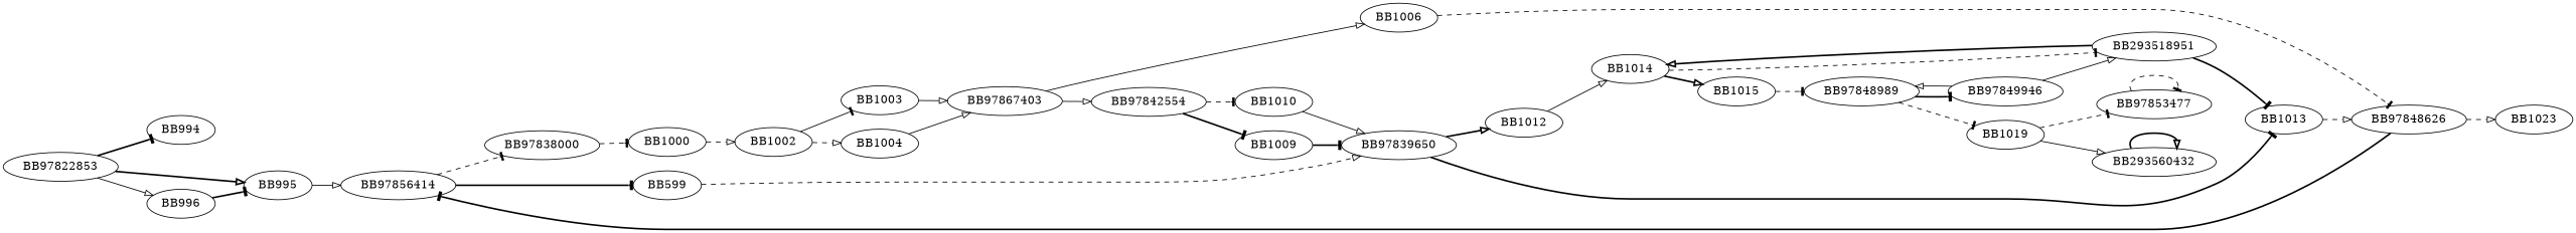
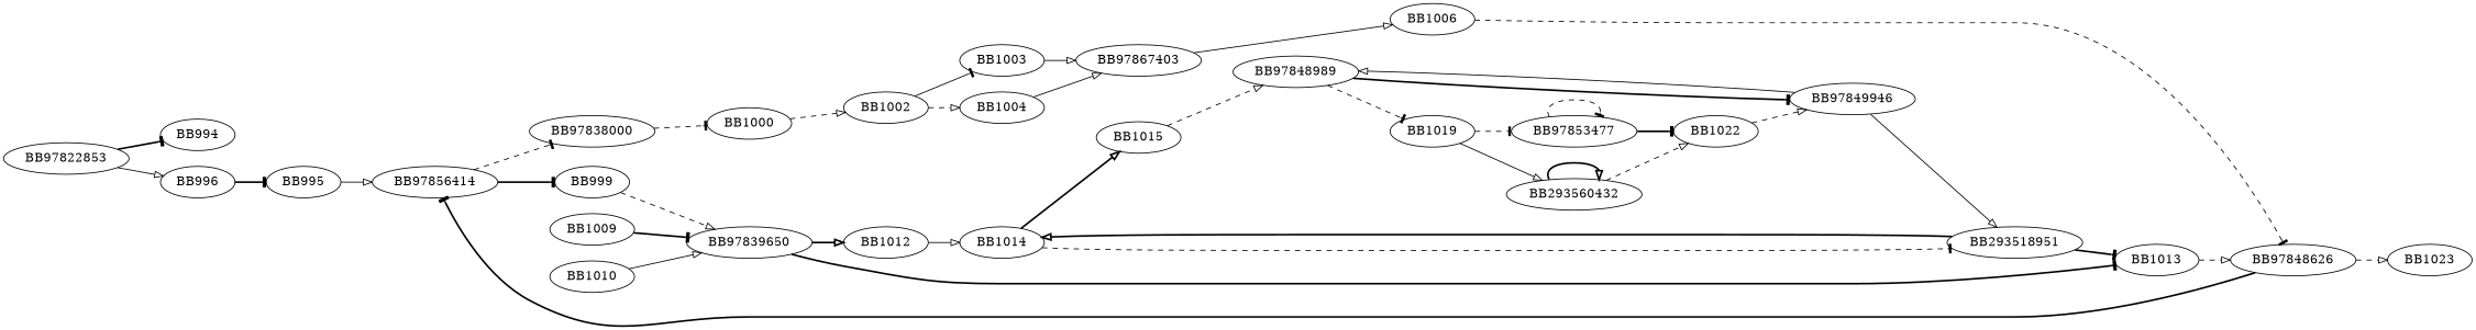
  digraph {
    rankdir=LR
    edge [arrowhead=onormal style=dashed]
    BB97822853
    BB994
    BB995
    BB996
    BB97856414
    BB97838000
-   BB999 [label=BB599]
+   BB999
    BB1000
    BB97839650
    BB1002
    BB1012
    BB1013
    BB1003
    BB1004
    BB97867403
    BB1006
-   BB97842554
    BB97848626
    BB1009
    BB1010
    BB1023
    BB1014
    BB1015
    BB293518951
    BB97848989
    BB97849946
    BB1019
    BB97853477
    BB293560432
+   BB1022
    BB97822853 -> BB994 [arrowhead=tee style=bold]
-   BB97822853 -> BB995 [style=bold]
    BB97822853 -> BB996 [style=solid]
    BB995 -> BB97856414 [style=solid]
    BB996 -> BB995 [arrowhead=tee style=bold]
    BB97856414 -> BB97838000 [arrowhead=tee]
    BB97856414 -> BB999 [arrowhead=tee style=bold]
    BB97838000 -> BB1000 [arrowhead=tee]
    BB999 -> BB97839650
    BB1000 -> BB1002
    BB97839650 -> BB1012 [style=bold]
    BB97839650 -> BB1013 [arrowhead=tee style=bold]
    BB1002 -> BB1003 [arrowhead=tee style=solid]
    BB1002 -> BB1004
    BB1012 -> BB1014 [style=solid]
    BB1013 -> BB97848626
    BB1003 -> BB97867403 [style=solid]
    BB1004 -> BB97867403 [style=solid]
    BB97867403 -> BB1006 [style=solid]
-   BB97867403 -> BB97842554 [style=solid]
    BB1006 -> BB97848626 [arrowhead=tee]
-   BB97842554 -> BB1009 [arrowhead=tee style=bold]
-   BB97842554 -> BB1010 [arrowhead=tee]
    BB97848626 -> BB97856414 [arrowhead=tee style=bold]
    BB97848626 -> BB1023
    BB1009 -> BB97839650 [arrowhead=tee style=bold]
    BB1010 -> BB97839650 [style=solid]
    BB1014 -> BB1015 [style=bold]
    BB1014 -> BB293518951 [arrowhead=tee]
-   BB1015 -> BB97848989 [arrowhead=tee]
+   BB1015 -> BB97848989
    BB293518951 -> BB1013 [arrowhead=tee style=bold]
    BB293518951 -> BB1014 [style=bold]
    BB97848989 -> BB97849946 [arrowhead=tee style=bold]
    BB97848989 -> BB1019 [arrowhead=tee]
    BB97849946 -> BB293518951 [style=solid]
    BB97849946 -> BB97848989 [style=solid]
    BB1019 -> BB97853477 [arrowhead=tee]
    BB1019 -> BB293560432 [style=solid]
    BB97853477 -> BB97853477 [arrowhead=tee]
+   BB97853477 -> BB1022 [arrowhead=tee style=bold]
    BB293560432 -> BB293560432 [style=bold]
+   BB293560432 -> BB1022
+   BB1022 -> BB97849946
  }
